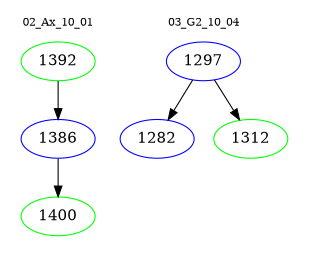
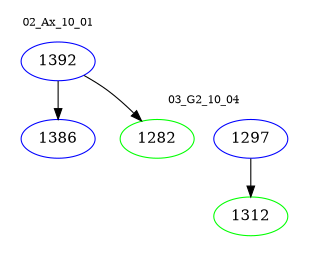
  digraph {
    node [color=blue]
    edge [color=black]
-   n1 [color=green label=1392]
+   n1 [label=1392]
    n2 [label=1386]
-   n3 [color=green label=1400]
    n4 [label=1297]
-   n5 [label=1282]
+   n5 [color=green label=1282]
    n6 [color=green label=1312]
    subgraph cluster_1 {
      color=white
      fontsize=10
      label="02_Ax_10_01"
      n1
      n2
-     n3
    }
    subgraph cluster_2 {
      color=white
      fontsize=10
      label="03_G2_10_04"
      n4
      n5
      n6
    }
    n1 -> n2
-   n2 -> n3
-   n4 -> n5
+   n1 -> n5
    n4 -> n6
  }
